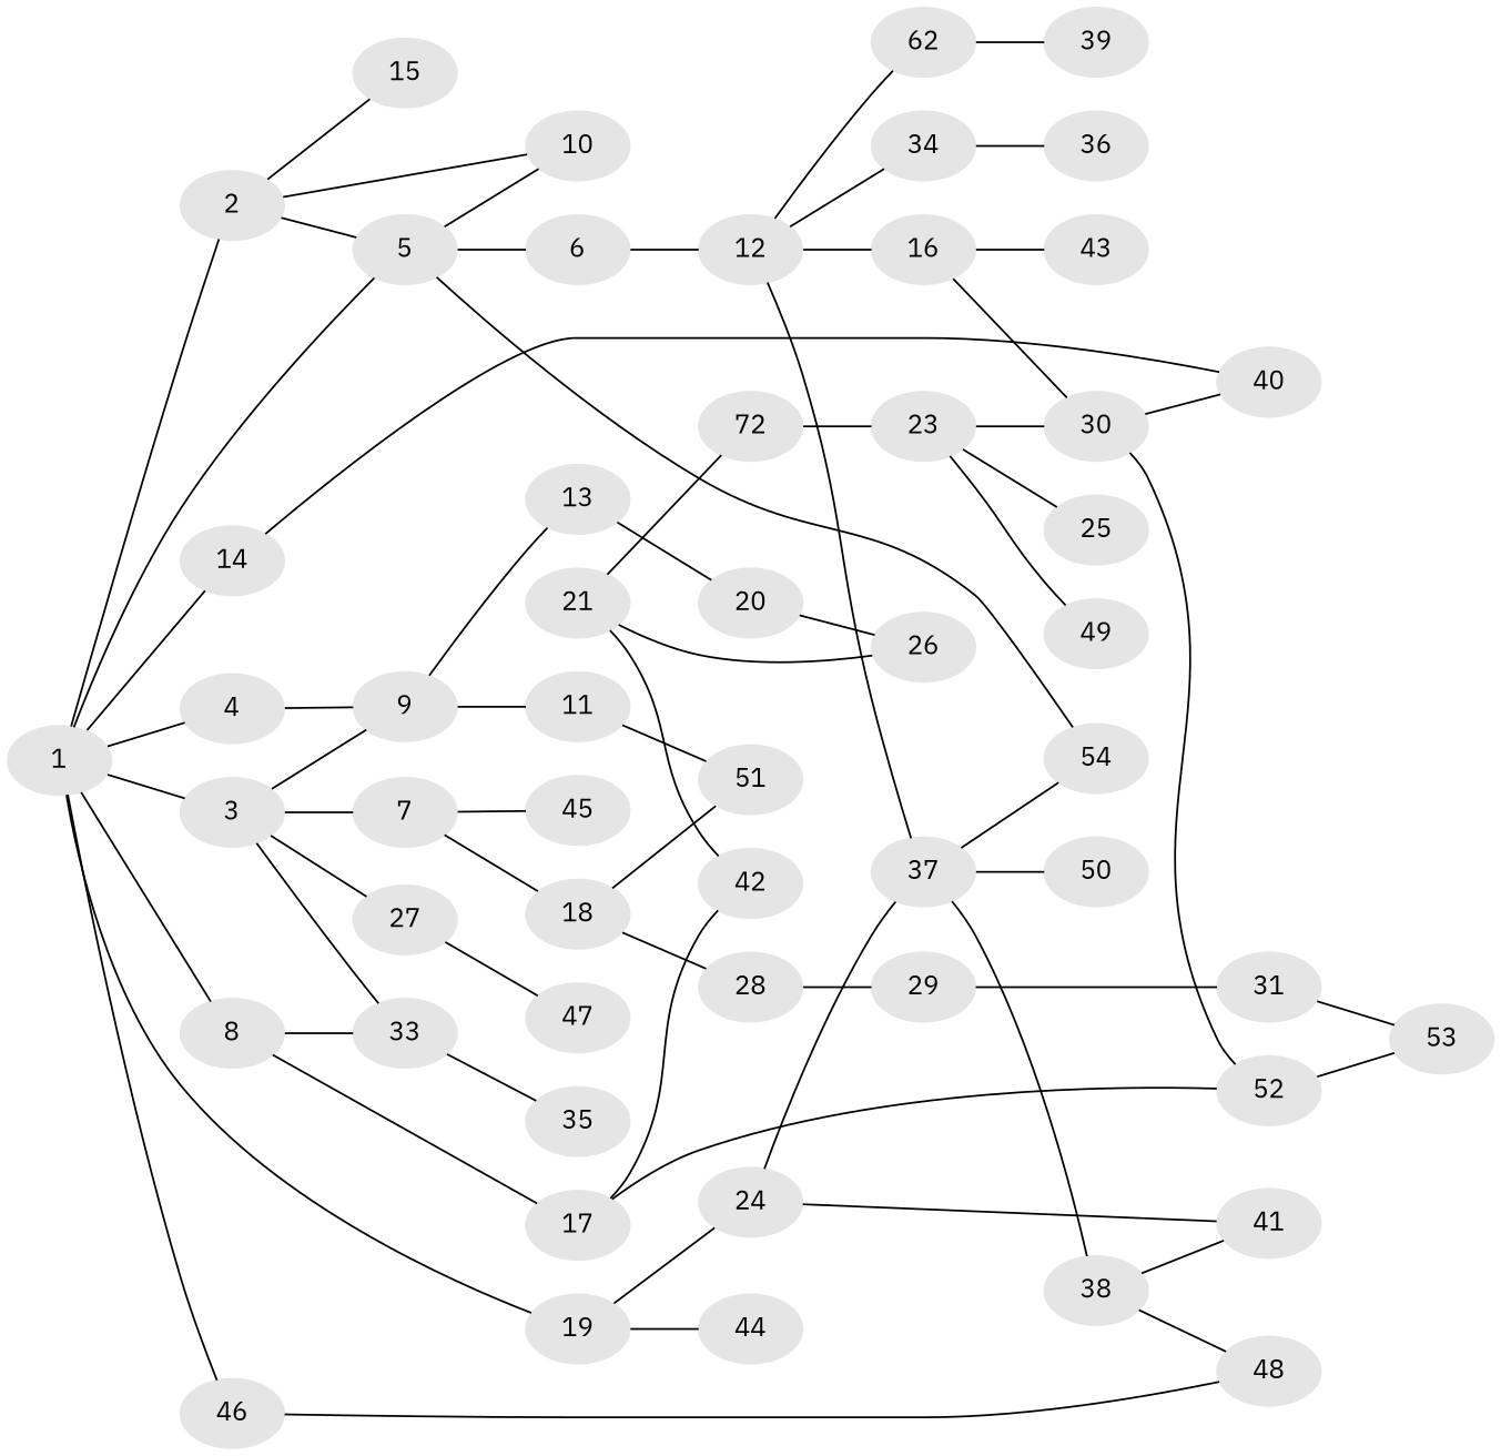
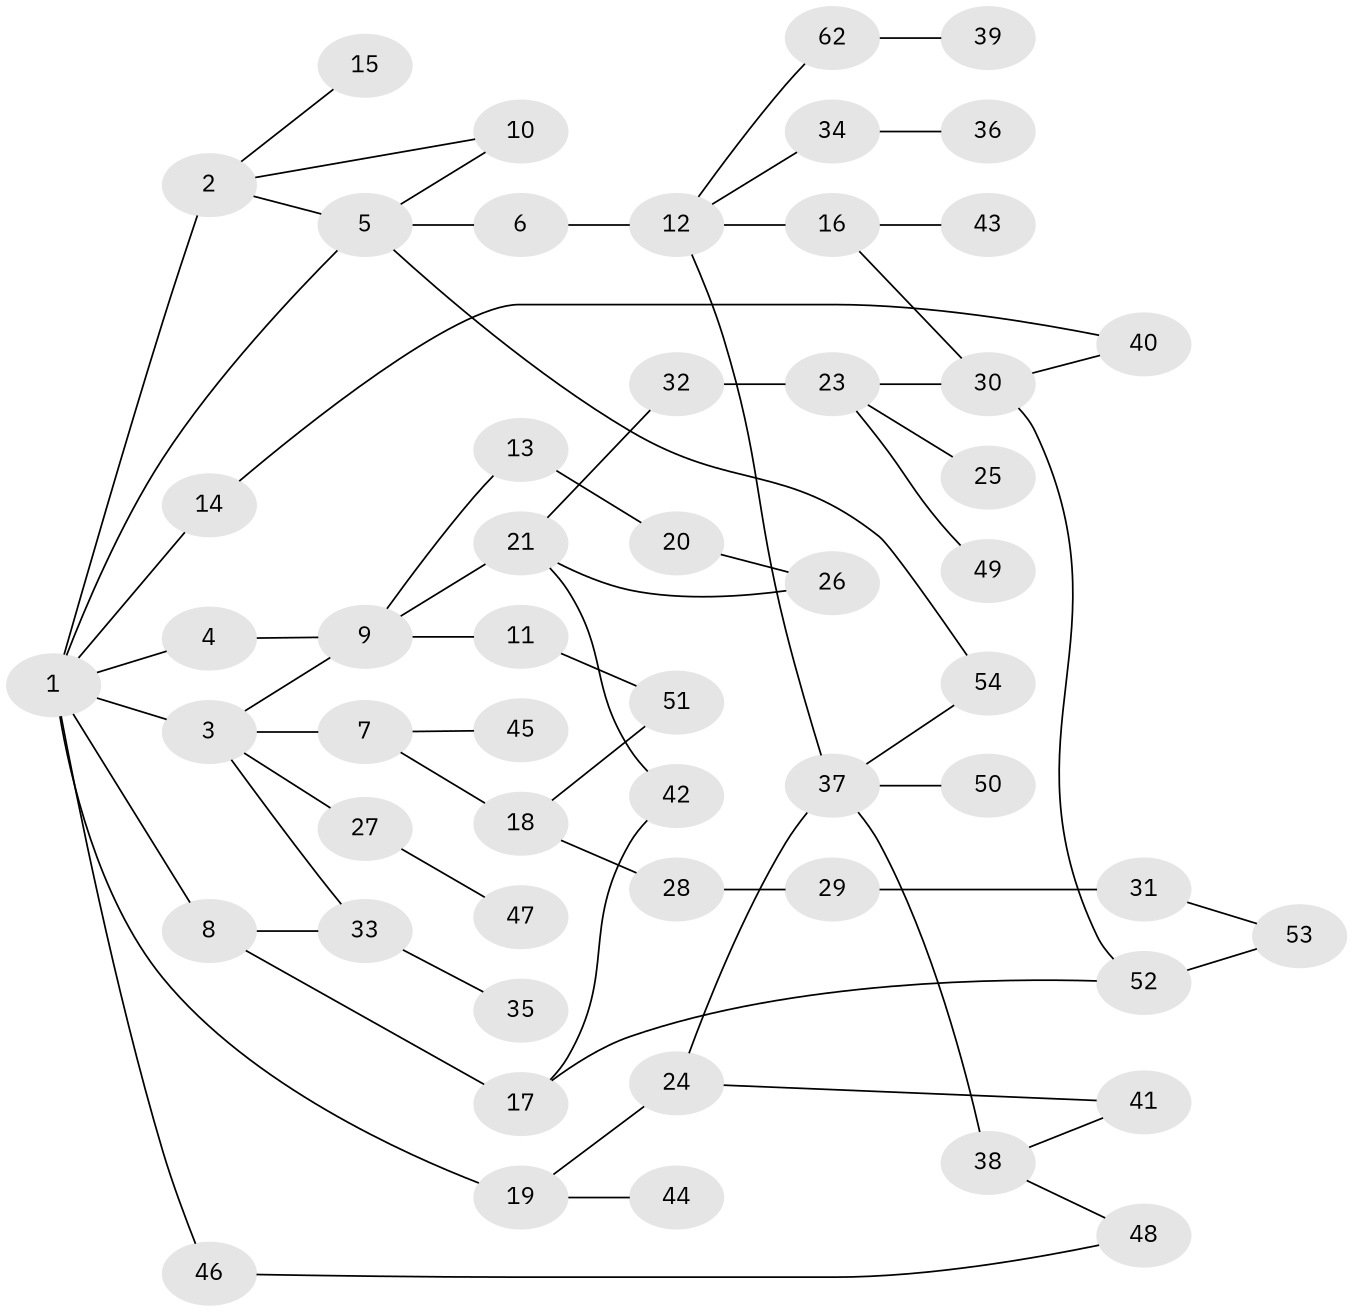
  graph {
    fontname="IBM Plex Sans"
    rankdir=LR
    node [color=gray90 fontname="IBM Plex Sans" style=filled]
    edge [fontname="IBM Plex Sans"]
    1
    2
    3
    4
    5
    8
    14
    19
    46
    10
    15
    7
    9
    27
    33
    6
    54
    17
    40
    24
    44
    48
    18
    45
    11
    13
    21
    47
    35
    12
    16
    n32 [label=62]
    34
    37
    51
    28
    42
    52
    20
    26
-   32 [label=72]
+   32
    30
    43
    39
    36
    38
    50
    53
    29
    41
    23
    25
    49
    31
    1 -- 2
    1 -- 3
    1 -- 4
    1 -- 5
    1 -- 8
    1 -- 14
    1 -- 19
    1 -- 46
    2 -- 5
    2 -- 10
    2 -- 15
    3 -- 7
    3 -- 9
    3 -- 27
    3 -- 33
    4 -- 9
    5 -- 10
    5 -- 6
    5 -- 54
    8 -- 33
    8 -- 17
    14 -- 40
    19 -- 24
    19 -- 44
    46 -- 48
    7 -- 18
    7 -- 45
    9 -- 11
    9 -- 13
+   9 -- 21
    27 -- 47
    33 -- 35
    6 -- 12
    17 -- 42
    17 -- 52
    24 -- 37
    24 -- 41
    18 -- 51
    18 -- 28
    11 -- 51
    13 -- 20
    21 -- 42
    21 -- 26
    21 -- 32
    12 -- 16
    12 -- n32
    12 -- 34
    12 -- 37
    16 -- 30
    16 -- 43
    n32 -- 39
    34 -- 36
    37 -- 54
    37 -- 38
    37 -- 50
    28 -- 29
    52 -- 53
    20 -- 26
    32 -- 23
    30 -- 40
    30 -- 52
    38 -- 48
    38 -- 41
    29 -- 31
    23 -- 30
    23 -- 25
    23 -- 49
    31 -- 53
  }
